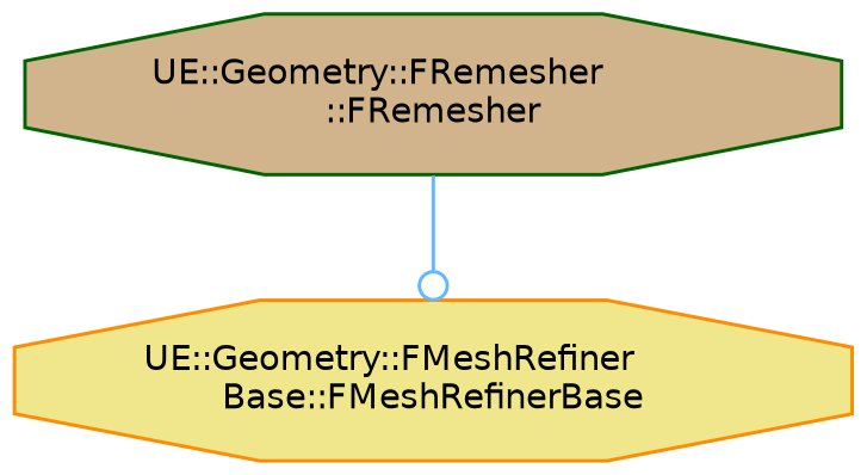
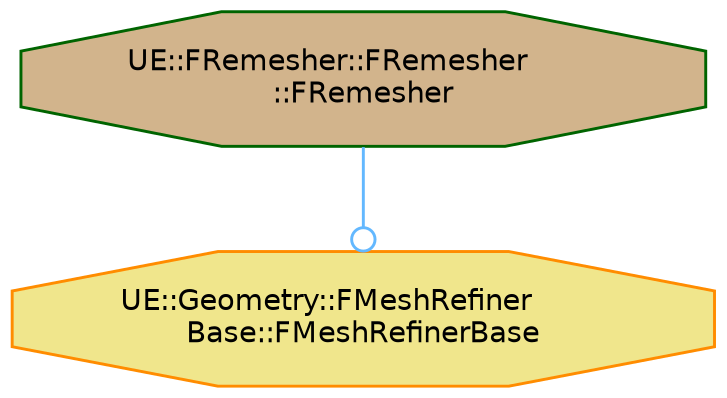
  digraph {
    rankdir=TB
    node [fontname=Helvetica fontsize=10 shape=octagon style=filled]
-   n1 [color=darkgreen fillcolor=tan fontcolor=black height=0.2 label="UE::Geometry::FRemesher\l::FRemesher" width=0.4]
+   n1 [color=darkgreen fillcolor=tan fontcolor=black height=0.2 label="UE::FRemesher::FRemesher\l::FRemesher" width=0.4]
    n2 [color=darkorange fillcolor=khaki height=0.2 label="UE::Geometry::FMeshRefiner\lBase::FMeshRefinerBase" width=0.4]
    n1 -> n2 [color=steelblue1 fontname=Helvetica fontsize=10 labelfontname=Helvetica labelfontsize=10 style=solid arrowhead=odot]
  }
